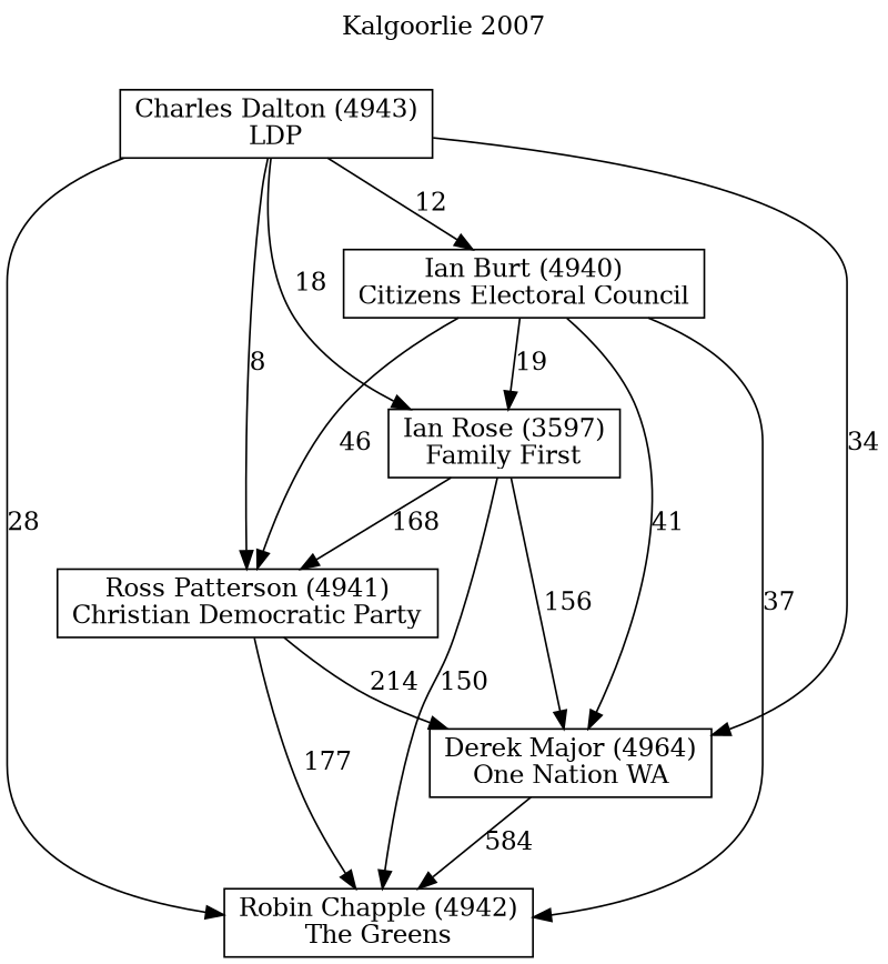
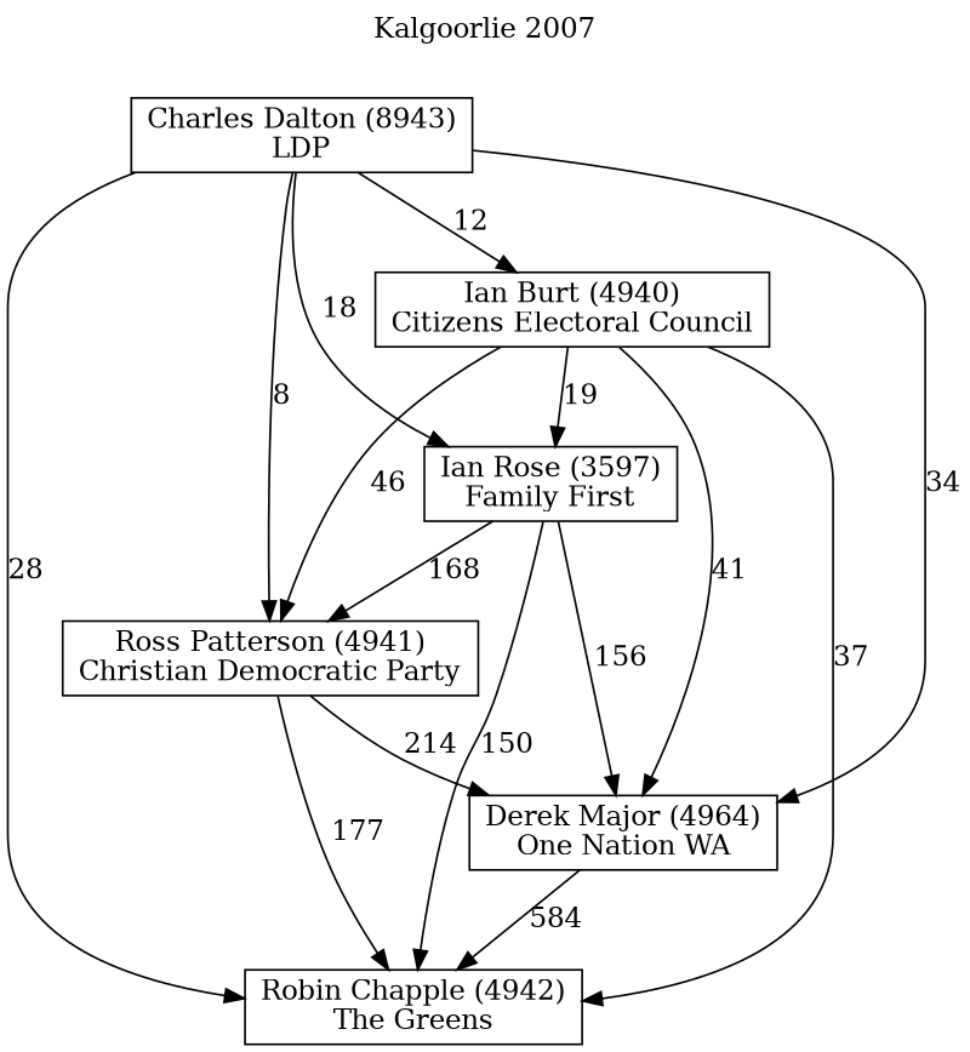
  digraph {
    label="Kalgoorlie 2007"
    labelloc=t
    mclimit=10
    node [shape=box]
    n1 [label="Robin Chapple (4942)\nThe Greens"]
    n2 [label="Derek Major (4964)\nOne Nation WA"]
    n3 [label="Ross Patterson (4941)\nChristian Democratic Party"]
    n4 [label="Ian Rose (3597)\nFamily First"]
    n5 [label="Ian Burt (4940)\nCitizens Electoral Council"]
-   n6 [label="Charles Dalton (4943)\nLDP"]
+   n6 [label="Charles Dalton (8943)\nLDP"]
    n2 -> n1 [label=584]
    n3 -> n1 [label=177]
    n3 -> n2 [label=214]
    n4 -> n1 [label=150]
    n4 -> n2 [label=156]
    n4 -> n3 [label=168]
    n5 -> n1 [label=37]
    n5 -> n2 [label=41]
    n5 -> n3 [label=46]
    n5 -> n4 [label=19]
    n6 -> n1 [label=28]
    n6 -> n2 [label=34]
    n6 -> n3 [label=8]
    n6 -> n4 [label=18]
    n6 -> n5 [label=12]
  }
